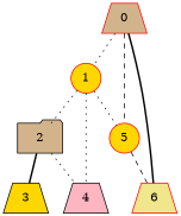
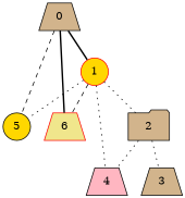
  graph {
    node [color=black fillcolor=tan shape=trapezium style=filled]
    edge [style=dotted]
-   n1 [color=red label=0]
+   n1 [label=0]
    n2 [color=red fillcolor=gold label=1 shape=circle]
-   n3 [color=red fillcolor=gold label=5 shape=circle]
+   n3 [fillcolor=gold label=5 shape=circle]
    n4 [color=red fillcolor=khaki label=6]
    n5 [label=2 shape=folder]
    n6 [fillcolor=lightpink label=4]
-   n7 [fillcolor=gold label=3]
-   n1 -- n2
+   n7 [label=3]
+   n1 -- n2 [style=bold]
    n1 -- n3 [style=dashed]
    n1 -- n4 [style=bold]
    n2 -- n3
-   n3 -- n4 [style=dashed]
+   n2 -- n4 [style=dashed]
    n2 -- n5
    n2 -- n6
    n5 -- n6
-   n5 -- n7 [style=bold]
+   n5 -- n7
  }
